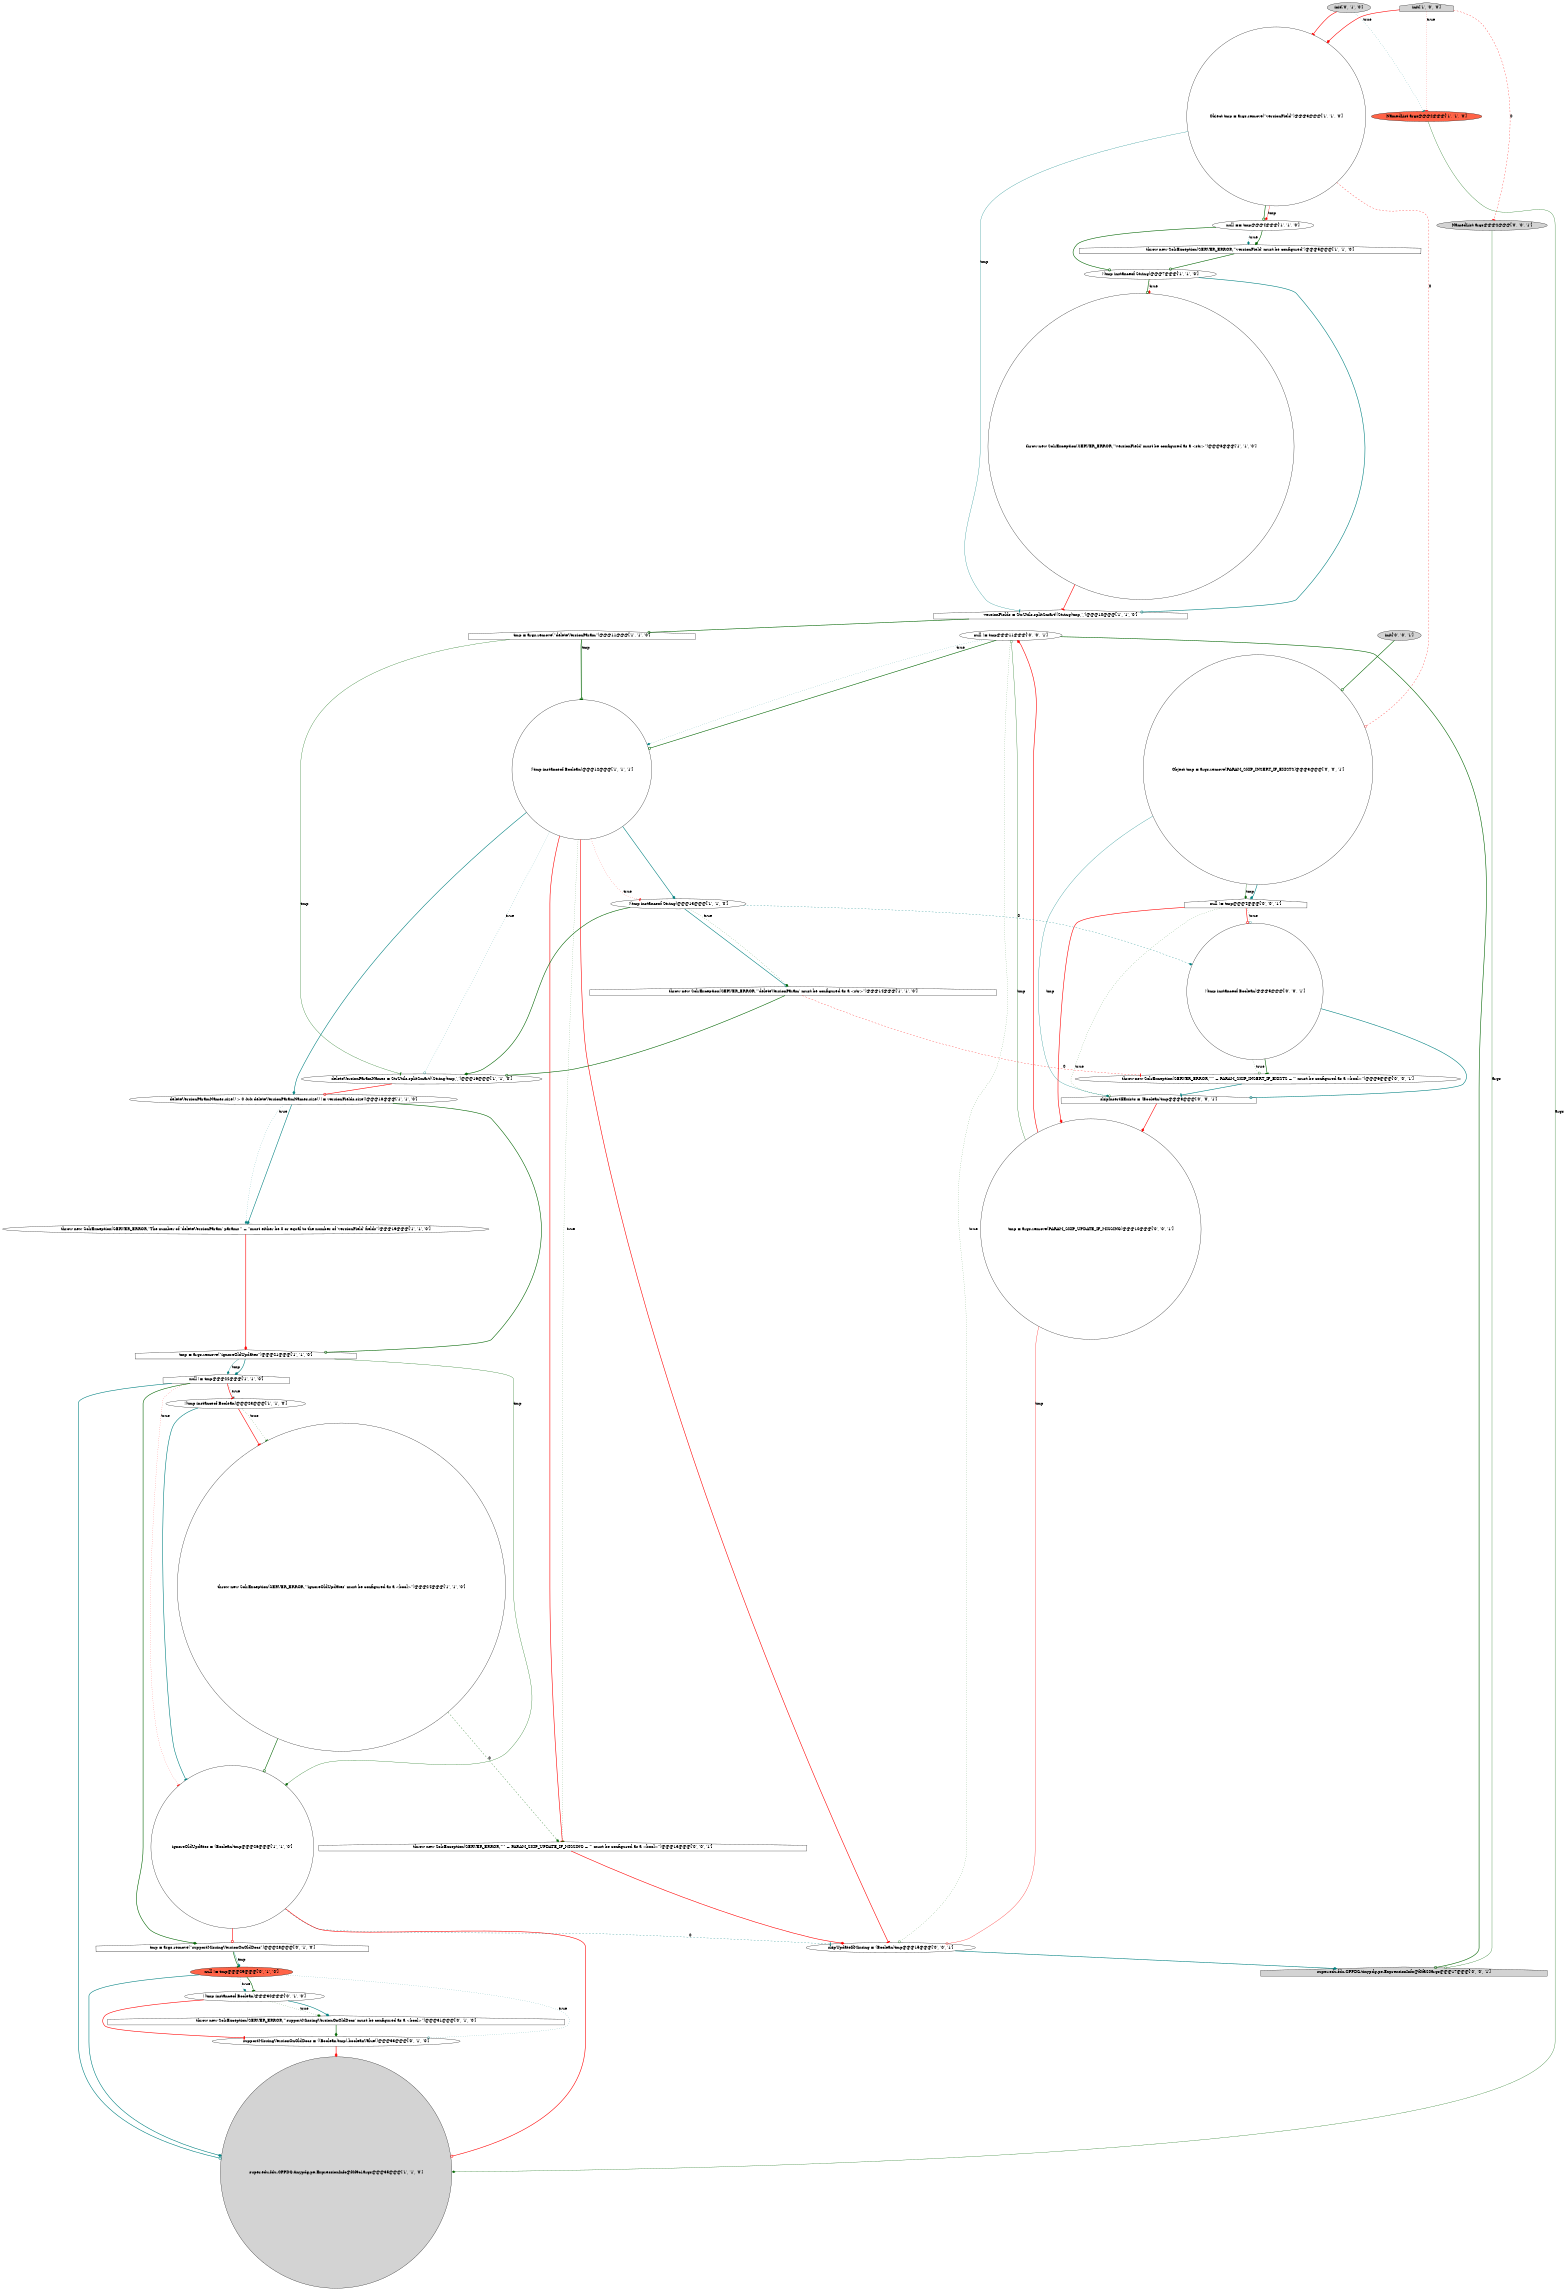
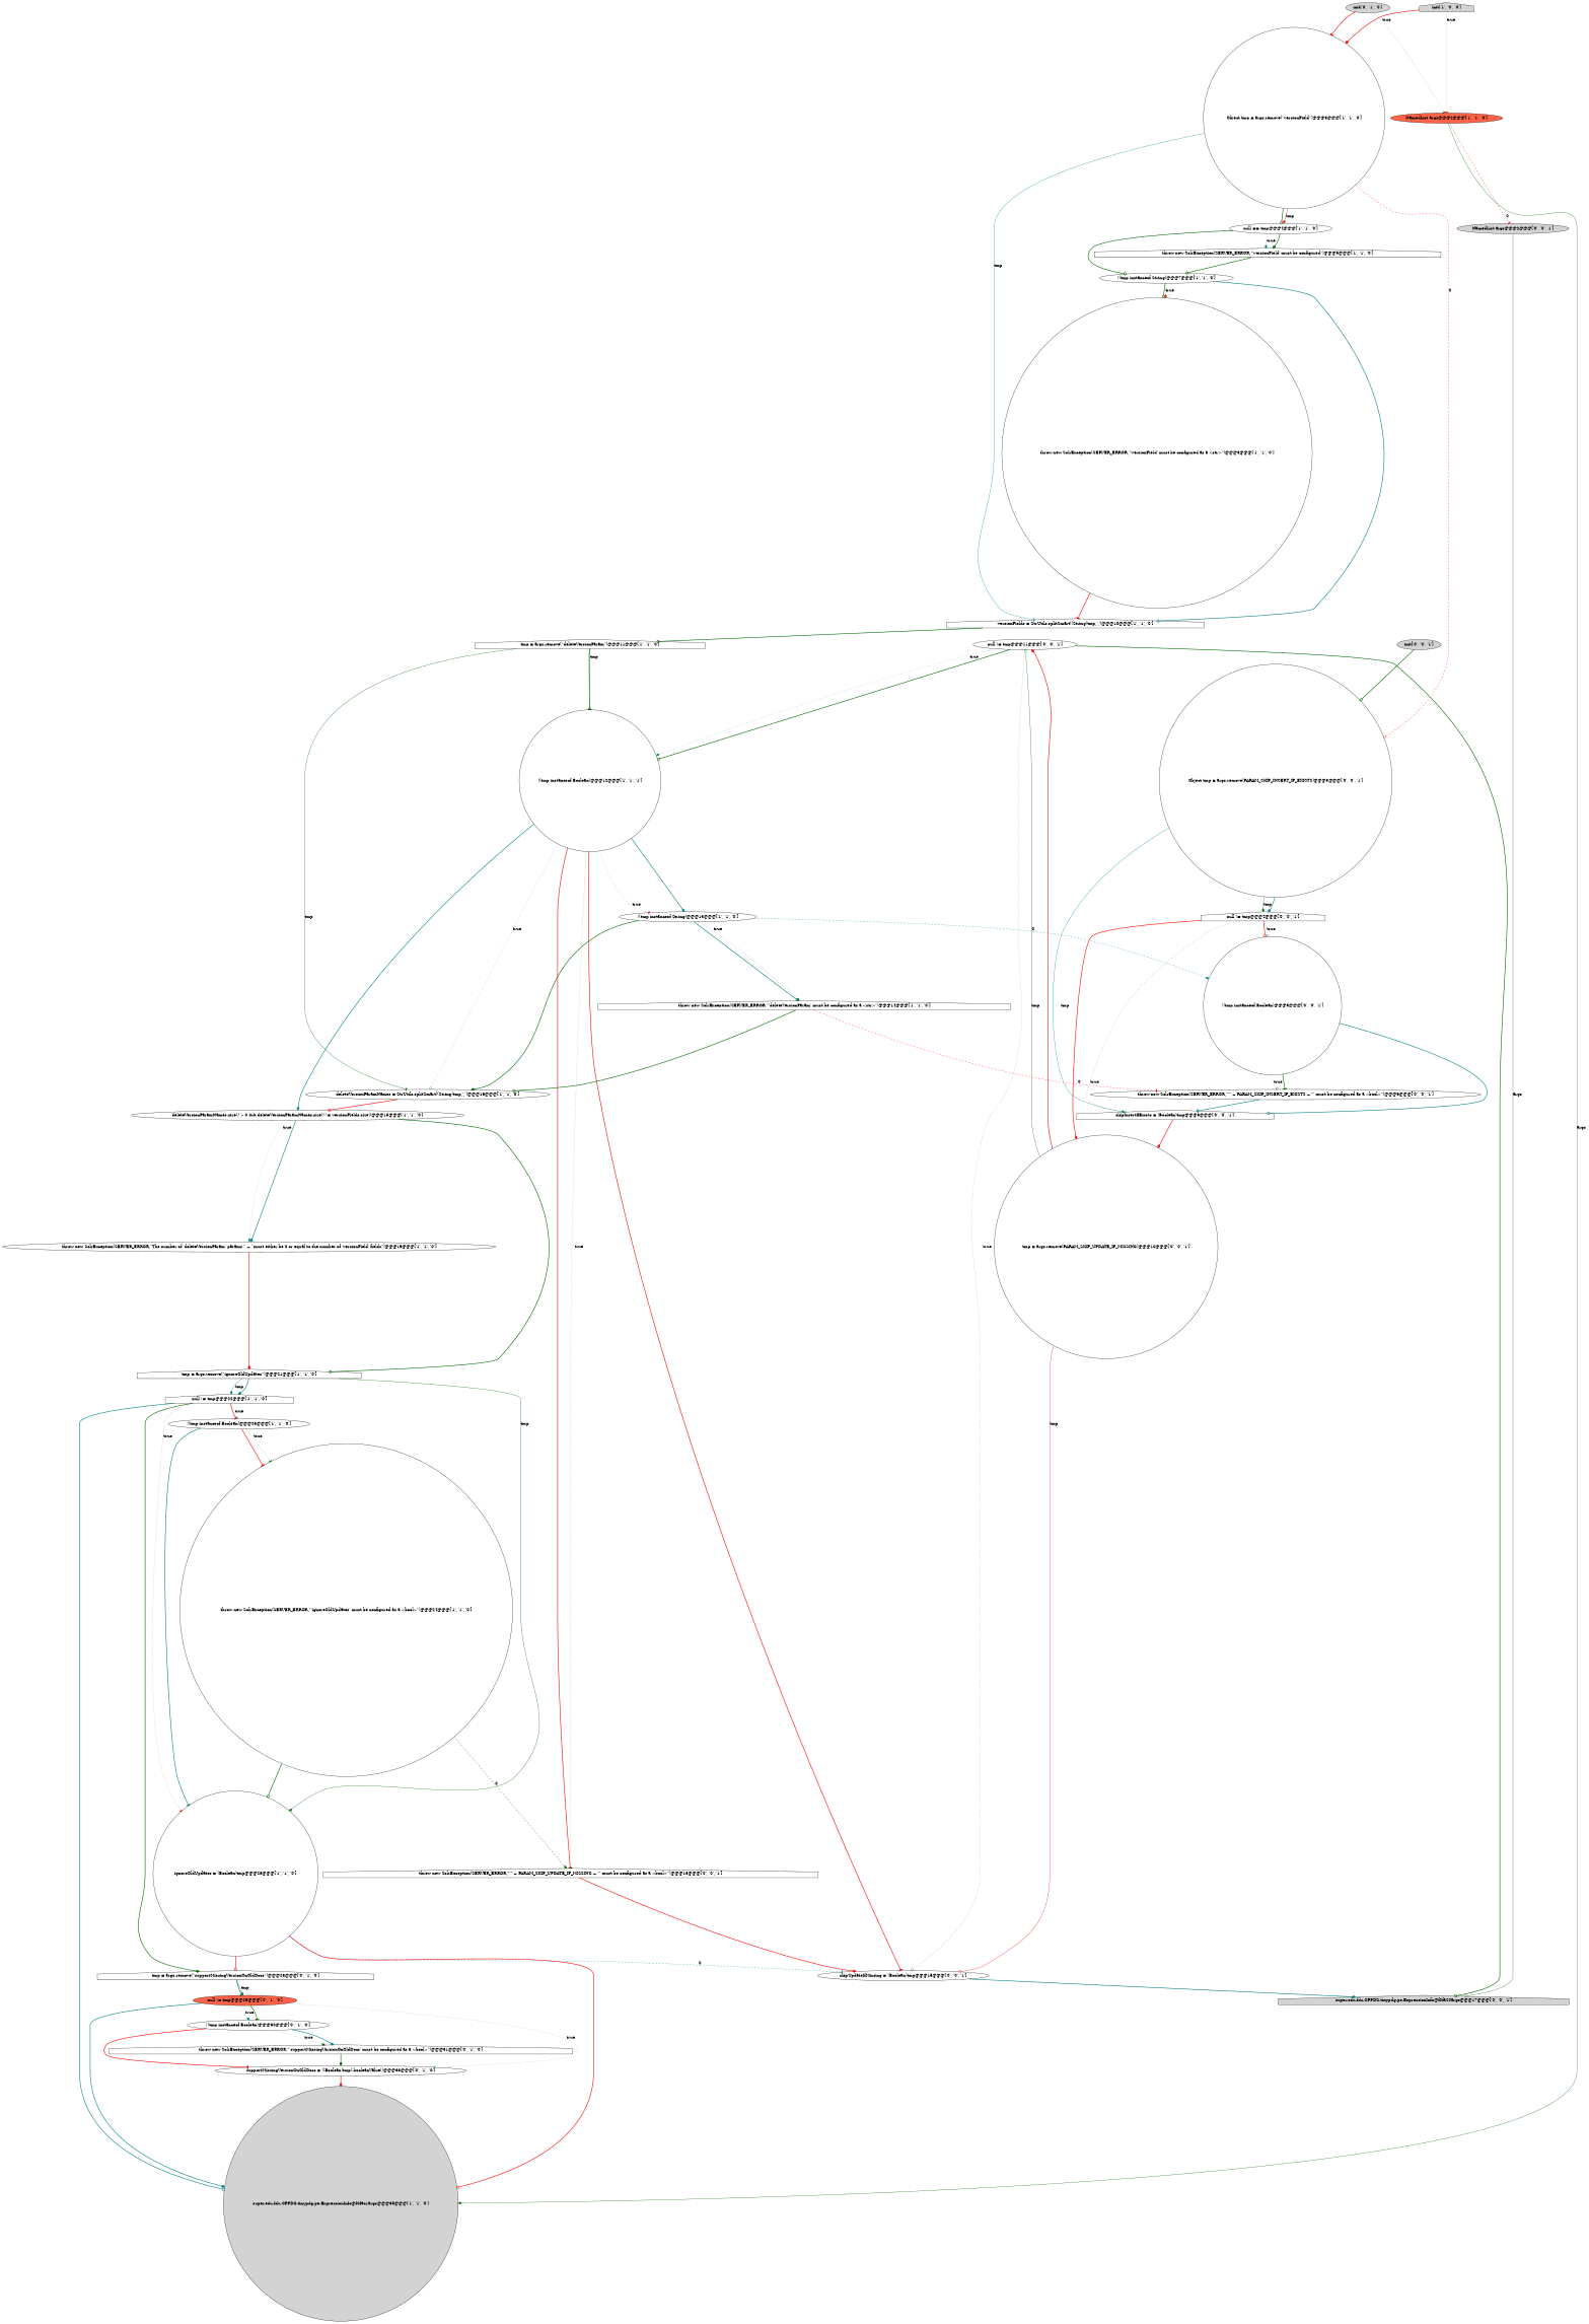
  digraph {
    node [fillcolor=white shape=ellipse style=filled]
    edge [arrowhead=diamond color=darkgreen style=bold]
    n1 [fillcolor=tomato label="NamedList args@@@2@@@['1', '1', '0']"]
    n2 [fillcolor=lightgray label="NamedList args@@@2@@@['0', '0', '1']"]
    n3 [fillcolor=lightgray label="super.edu.fdu.CPPDG.tinypdg.pe.ExpressionInfo@f0f9c1args@@@35@@@['1', '1', '0']" shape=circle]
    n4 [fillcolor=lightgray label="super.edu.fdu.CPPDG.tinypdg.pe.ExpressionInfo@f0fa20args@@@17@@@['0', '0', '1']" shape=house]
    n5 [label="Object tmp = args.remove(\"versionField\")@@@3@@@['1', '1', '0']" shape=circle]
    n6 [label="null == tmp@@@4@@@['1', '1', '0']"]
    n7 [label="versionFields = StrUtils.splitSmart((String)tmp,',')@@@10@@@['1', '1', '0']" shape=house]
    n8 [label="Object tmp = args.remove(PARAM_SKIP_INSERT_IF_EXISTS)@@@3@@@['0', '0', '1']" shape=circle]
    n9 [label="!(tmp instanceof String)@@@7@@@['1', '1', '0']"]
    n10 [label="throw new SolrException(SERVER_ERROR,\"'versionField' must be configured\")@@@5@@@['1', '1', '0']" shape=house]
    n11 [label="tmp = args.remove(\"deleteVersionParam\")@@@11@@@['1', '1', '0']" shape=house]
    n12 [label="null != tmp@@@4@@@['0', '0', '1']" shape=house]
    n13 [label="skipInsertIfExists = (Boolean)tmp@@@8@@@['0', '0', '1']" shape=house]
    n14 [label="tmp = args.remove(PARAM_SKIP_UPDATE_IF_MISSING)@@@10@@@['0', '0', '1']" shape=circle]
    n15 [label="null != tmp@@@11@@@['0', '0', '1']"]
    n16 [label="skipUpdateIfMissing = (Boolean)tmp@@@15@@@['0', '0', '1']"]
    n17 [label="!(tmp instanceof Boolean)@@@12@@@['1', '1', '1']" shape=circle]
    n18 [label="deleteVersionParamNames.size() > 0 && deleteVersionParamNames.size() != versionFields.size()@@@18@@@['1', '1', '0']"]
    n19 [label="throw new SolrException(SERVER_ERROR,\"The number of 'deleteVersionParam' params \" + \"must either be 0 or equal to the number of 'versionField' fields\")@@@19@@@['1', '1', '0']"]
    n20 [label="tmp = args.remove(\"ignoreOldUpdates\")@@@21@@@['1', '1', '0']" shape=house]
    n21 [label="ignoreOldUpdates = (Boolean)tmp@@@26@@@['1', '1', '0']" shape=circle]
    n22 [label="null != tmp@@@22@@@['1', '1', '0']" shape=house]
    n23 [fillcolor=lightgray label="init['0', '0', '1']"]
    n24 [label="tmp = args.remove(\"supportMissingVersionOnOldDocs\")@@@28@@@['0', '1', '0']" shape=house]
    n25 [fillcolor=tomato label="null != tmp@@@29@@@['0', '1', '0']"]
    n26 [label="deleteVersionParamNames = StrUtils.splitSmart((String)tmp,',')@@@16@@@['1', '1', '0']"]
    n27 [label="!(tmp instanceof Boolean)@@@23@@@['1', '1', '0']"]
    n28 [label="!(tmp instanceof Boolean)@@@5@@@['0', '0', '1']" shape=circle]
    n29 [label="throw new SolrException(SERVER_ERROR,\"'\" + PARAM_SKIP_INSERT_IF_EXISTS + \"' must be configured as a <bool>\")@@@6@@@['0', '0', '1']"]
    n30 [fillcolor=lightgray label="init['0', '1', '0']"]
    n31 [label="throw new SolrException(SERVER_ERROR,\"'versionField' must be configured as a <str>\")@@@8@@@['1', '1', '0']" shape=circle]
    n32 [label="throw new SolrException(SERVER_ERROR,\"'ignoreOldUpdates' must be configured as a <bool>\")@@@24@@@['1', '1', '0']" shape=circle]
    n33 [label="throw new SolrException(SERVER_ERROR,\"'\" + PARAM_SKIP_UPDATE_IF_MISSING + \"' must be configured as a <bool>\")@@@13@@@['0', '0', '1']" shape=house]
    n34 [label="throw new SolrException(SERVER_ERROR,\"'deleteVersionParam' must be configured as a <str>\")@@@14@@@['1', '1', '0']" shape=house]
    n35 [label="supportMissingVersionOnOldDocs = ((Boolean)tmp).booleanValue()@@@33@@@['0', '1', '0']"]
    n36 [label="!(tmp instanceof Boolean)@@@30@@@['0', '1', '0']"]
    n37 [label="throw new SolrException(SERVER_ERROR,\"'supportMissingVersionOnOldDocs' must be configured as a <bool>\")@@@31@@@['0', '1', '0']" shape=house]
    n38 [label="!(tmp instanceof String)@@@13@@@['1', '1', '0']"]
    n39 [fillcolor=lightgray label="init['1', '0', '0']" shape=house]
-   n39 -> n2 [arrowhead=tee color=red label=0 style=dashed]
+   n1 -> n2 [arrowhead=tee color=red label=0 style=dashed]
    n1 -> n3 [label=args style=solid]
    n2 -> n4 [arrowhead=odot label=args style=solid]
    n5 -> n6 [color=red label=tmp style=solid]
    n5 -> n6 [arrowhead=odot]
    n5 -> n7 [arrowhead=tee color=teal label=tmp style=solid]
    n5 -> n8 [arrowhead=odot color=red label=0 style=dashed]
    n6 -> n9 [arrowhead=odot]
    n6 -> n10
    n6 -> n10 [color=teal label=true style=dotted]
    n7 -> n11 [arrowhead=odot]
    n8 -> n12 [label=tmp style=solid]
    n8 -> n12 [color=teal]
    n8 -> n13 [color=teal label=tmp style=solid]
    n9 -> n7 [arrowhead=odot color=teal]
    n9 -> n31 [color=red label=true style=dotted]
    n9 -> n31 [arrowhead=odot]
    n10 -> n9 [arrowhead=odot]
    n11 -> n17 [arrowhead=tee]
    n11 -> n17 [arrowhead=odot label=tmp style=solid]
    n11 -> n26 [arrowhead=tee label=tmp style=solid]
    n12 -> n13 [arrowhead=odot label=true style=dotted]
    n12 -> n14 [color=red]
    n12 -> n28 [arrowhead=odot color=red]
    n12 -> n28 [arrowhead=odot color=teal label=true style=dotted]
    n13 -> n14 [color=red]
    n14 -> n15 [color=red]
    n14 -> n15 [arrowhead=odot label=tmp style=solid]
    n14 -> n16 [arrowhead=odot color=red label=tmp style=solid]
    n15 -> n4 [arrowhead=odot]
    n15 -> n16 [arrowhead=odot label=true style=dotted]
    n15 -> n17 [arrowhead=odot]
    n15 -> n17 [color=teal label=true style=dotted]
    n16 -> n4 [color=teal]
    n17 -> n16 [arrowhead=tee color=red]
    n17 -> n18 [color=teal]
    n17 -> n26 [arrowhead=odot color=teal label=true style=dotted]
    n17 -> n33 [arrowhead=tee color=red]
    n17 -> n33 [arrowhead=tee label=true style=dotted]
    n17 -> n38 [arrowhead=tee color=red label=true style=dotted]
    n17 -> n38 [color=teal]
    n18 -> n19 [color=teal]
    n18 -> n19 [color=teal label=true style=dotted]
    n18 -> n20 [arrowhead=odot]
    n19 -> n20 [color=red]
    n20 -> n21 [label=tmp style=solid]
    n20 -> n22 [color=teal]
    n20 -> n22 [color=teal label=tmp style=solid]
    n21 -> n3 [arrowhead=odot color=red]
    n21 -> n16 [arrowhead=tee color=teal label=0 style=dashed]
    n21 -> n24 [arrowhead=odot color=red]
    n22 -> n3 [arrowhead=odot color=teal]
    n22 -> n21 [arrowhead=tee color=red label=true style=dotted]
    n22 -> n24
    n22 -> n27 [arrowhead=tee color=red]
    n22 -> n27 [arrowhead=odot color=teal label=true style=dotted]
    n23 -> n8 [arrowhead=odot]
    n24 -> n25 [arrowhead=tee]
    n24 -> n25 [color=teal label=tmp style=solid]
    n25 -> n3 [color=teal]
    n25 -> n35 [arrowhead=odot color=teal label=true style=dotted]
    n25 -> n36 [color=teal label=true style=dotted]
    n25 -> n36 [arrowhead=tee]
    n26 -> n18 [arrowhead=odot color=red]
    n27 -> n21 [arrowhead=tee color=teal]
    n27 -> n32 [arrowhead=tee color=red]
    n27 -> n32 [arrowhead=tee label=true style=dotted]
    n28 -> n13 [arrowhead=odot color=teal]
    n28 -> n29 [arrowhead=tee]
    n28 -> n29 [arrowhead=odot label=true style=dotted]
    n29 -> n13 [arrowhead=tee color=teal]
-   n30 -> n1 [arrowhead=tee color=teal label=true style=dotted]
+   n30 -> n1 [arrowhead=tee label=true style=dotted]
    n30 -> n5 [arrowhead=tee color=red]
    n31 -> n7 [arrowhead=tee color=red]
    n32 -> n21 [arrowhead=odot]
    n32 -> n33 [label=0 style=dashed]
    n33 -> n16 [color=red]
    n34 -> n26 [arrowhead=odot]
    n34 -> n29 [arrowhead=tee color=red label=0 style=dashed]
    n35 -> n3 [color=red]
    n36 -> n35 [arrowhead=tee color=red]
    n36 -> n37 [label=true style=dotted]
    n36 -> n37 [color=teal]
    n37 -> n35
    n38 -> n26
    n38 -> n28 [color=teal label=0 style=dashed]
    n38 -> n34 [arrowhead=odot color=teal]
    n38 -> n34 [label=true style=dotted]
    n39 -> n1 [arrowhead=tee color=red label=true style=dotted]
    n39 -> n5 [color=red]
  }
